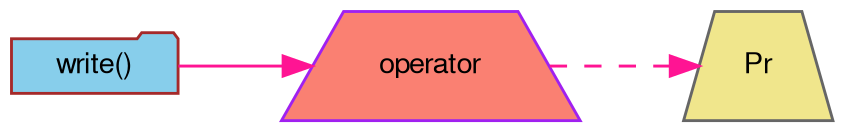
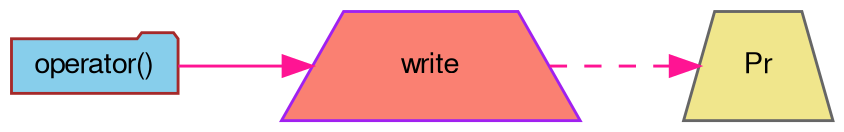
  digraph {
    rankdir=LR
    node [fontname=FreeSans fontsize=10 shape=trapezium style=filled]
    edge [color=deeppink fontname=FreeSans fontsize=10 labelfontname=FreeSans labelfontsize=10]
-   n1 [color=brown fillcolor=skyblue fontcolor=black height=0.2 label="write()" shape=folder width=0.4]
-   n2 [color=purple fillcolor=salmon height=0.2 label=operator width=0.4]
+   n1 [color=brown fillcolor=skyblue fontcolor=black height=0.2 label="operator()" shape=folder width=0.4]
+   n2 [color=purple fillcolor=salmon height=0.2 label=write width=0.4]
    n3 [color=gray40 fillcolor=khaki height=0.2 label=Pr width=0.4]
    n1 -> n2 [style=solid]
    n2 -> n3 [style=dashed]
  }
